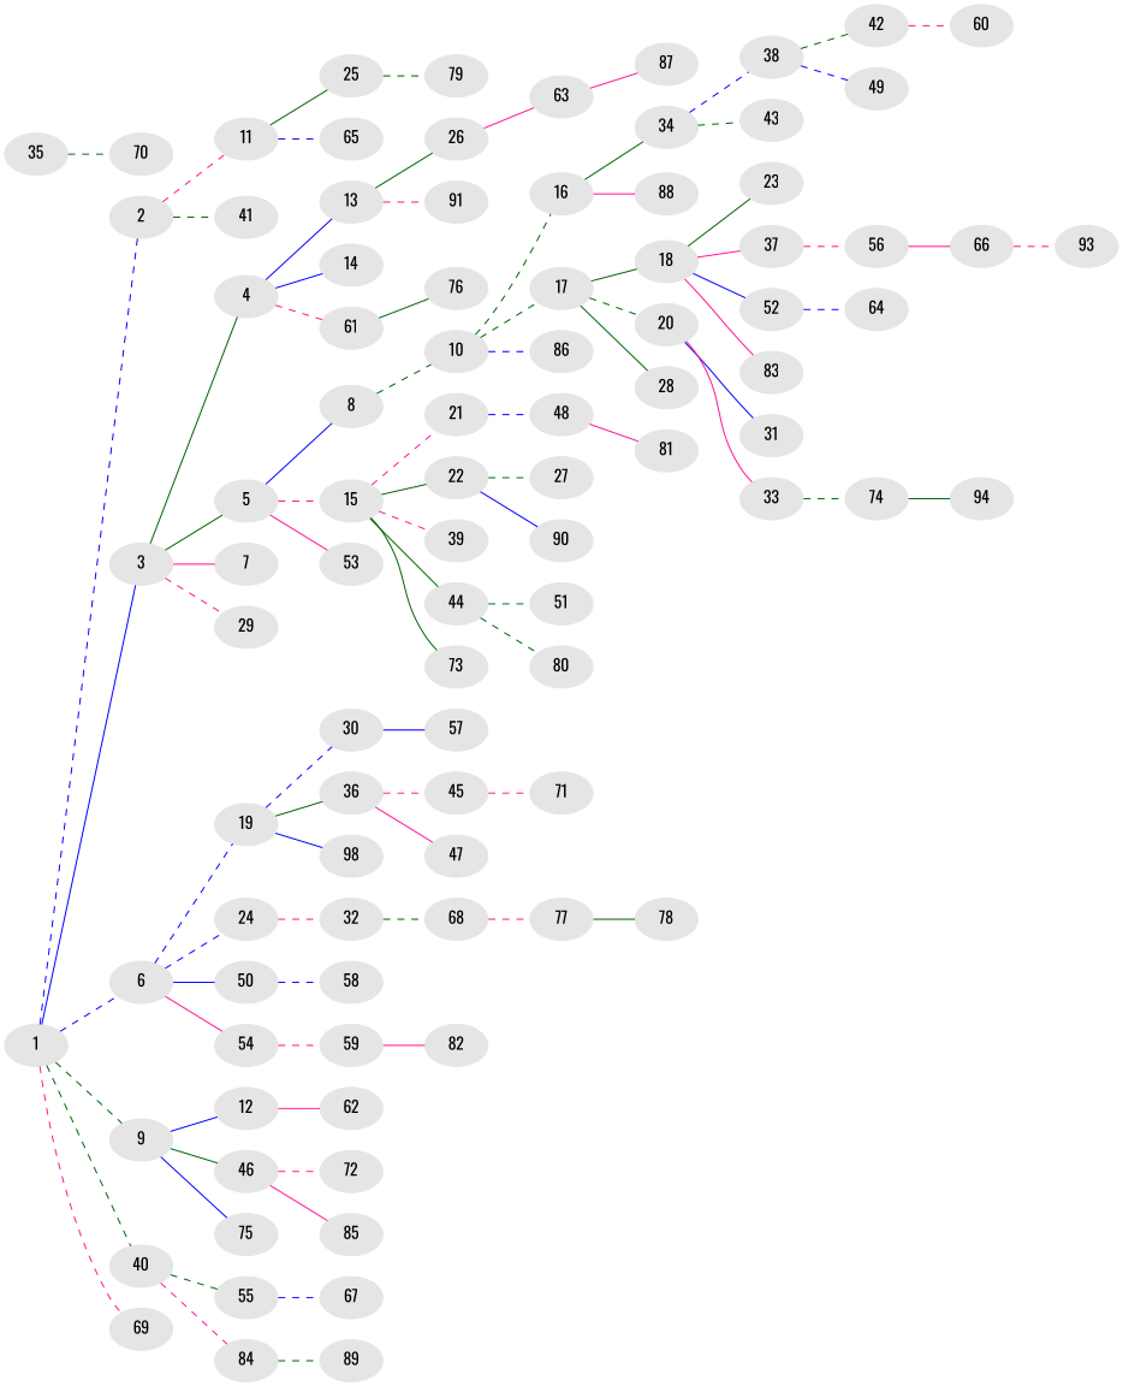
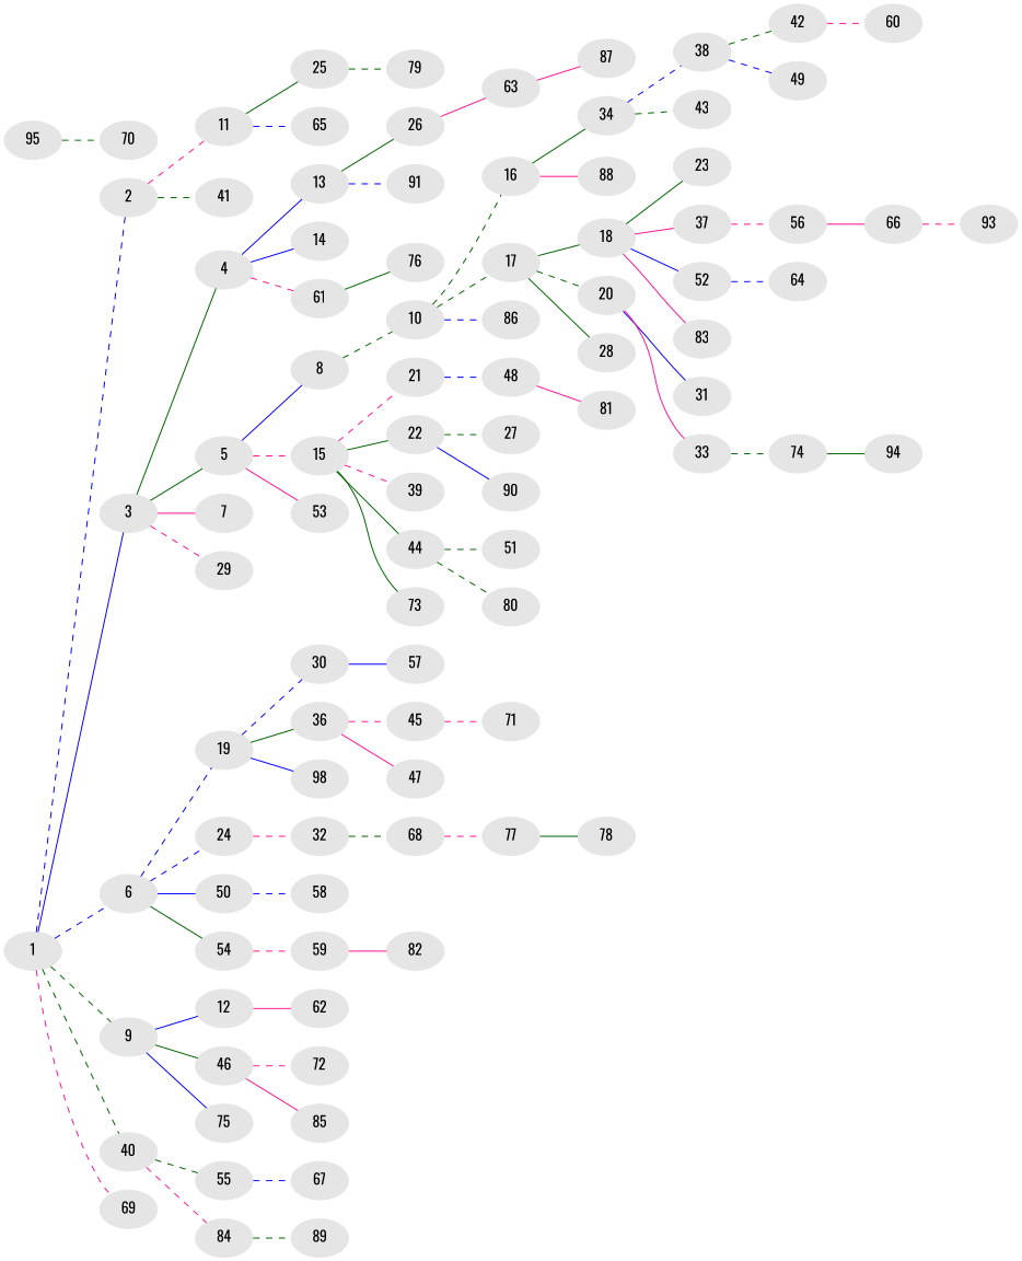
  graph {
    fontname=Oswald
    rankdir=LR
    node [color=gray90 fontname=Oswald style=filled]
    edge [color=darkgreen fontname=Oswald style=dashed]
    1
    2
    3
    6
    9
    40
    69
    11
    41
    4
    5
    7
    29
    19
    24
    50
    54
    12
    46
    75
    55
    84
    25
    65
    13
    14
    61
    8
    15
    53
    26
    91
    76
    10
    21
    22
    39
    44
    73
    30
    36
    n42 [label=98]
    32
    58
    59
    16
    17
    86
    62
    72
    85
    34
    88
    18
    20
    28
    79
    63
    48
    27
    90
    51
    80
    38
    43
    23
    37
    52
    83
    31
    33
    56
    64
    57
    45
    47
    74
    81
    68
-   35
+   35 [label=95]
    70
    87
    77
    94
    42
    49
    71
    66
    60
    67
    89
    82
    93
    78
    1 -- 2 [color=blue]
    1 -- 3 [color=blue style=solid]
    1 -- 6 [color=blue]
    1 -- 9
    1 -- 40
    1 -- 69 [color=deeppink]
    2 -- 11 [color=deeppink]
    2 -- 41
    3 -- 4 [style=solid]
    3 -- 5 [style=solid]
    3 -- 7 [color=deeppink style=solid]
    3 -- 29 [color=deeppink]
    6 -- 19 [color=blue]
    6 -- 24 [color=blue]
    6 -- 50 [color=blue style=solid]
-   6 -- 54 [color=deeppink style=solid]
+   6 -- 54 [style=solid]
    9 -- 12 [color=blue style=solid]
    9 -- 46 [style=solid]
    9 -- 75 [color=blue style=solid]
    40 -- 55
    40 -- 84 [color=deeppink]
    11 -- 25 [style=solid]
    11 -- 65 [color=blue]
    4 -- 13 [color=blue style=solid]
    4 -- 14 [color=blue style=solid]
    4 -- 61 [color=deeppink]
    5 -- 8 [color=blue style=solid]
    5 -- 15 [color=deeppink]
    5 -- 53 [color=deeppink style=solid]
    19 -- 30 [color=blue]
    19 -- 36 [style=solid]
    19 -- n42 [color=blue style=solid]
    24 -- 32 [color=deeppink]
    50 -- 58 [color=blue]
    54 -- 59 [color=deeppink]
    12 -- 62 [color=deeppink style=solid]
    46 -- 72 [color=deeppink]
    46 -- 85 [color=deeppink style=solid]
    55 -- 67 [color=blue]
    84 -- 89
    25 -- 79
    13 -- 26 [style=solid]
-   13 -- 91 [color=deeppink]
+   13 -- 91 [color=blue]
    61 -- 76 [style=solid]
    8 -- 10
    15 -- 21 [color=deeppink]
    15 -- 22 [style=solid]
    15 -- 39 [color=deeppink]
    15 -- 44 [style=solid]
    15 -- 73 [style=solid]
    26 -- 63 [color=deeppink style=solid]
    10 -- 16
    10 -- 17
    10 -- 86 [color=blue]
    21 -- 48 [color=blue]
    22 -- 27
    22 -- 90 [color=blue style=solid]
    44 -- 51
    44 -- 80
    30 -- 57 [color=blue style=solid]
    36 -- 45 [color=deeppink]
    36 -- 47 [color=deeppink style=solid]
    32 -- 68
    59 -- 82 [color=deeppink style=solid]
    16 -- 34 [style=solid]
    16 -- 88 [color=deeppink style=solid]
    17 -- 18 [style=solid]
    17 -- 20
    17 -- 28 [style=solid]
    34 -- 38 [color=blue]
    34 -- 43
    18 -- 23 [style=solid]
    18 -- 37 [color=deeppink style=solid]
    18 -- 52 [color=blue style=solid]
    18 -- 83 [color=deeppink style=solid]
    20 -- 31 [color=blue style=solid]
    20 -- 33 [color=deeppink style=solid]
    63 -- 87 [color=deeppink style=solid]
    48 -- 81 [color=deeppink style=solid]
    38 -- 42
    38 -- 49 [color=blue]
    37 -- 56 [color=deeppink]
    52 -- 64 [color=blue]
    33 -- 74
    56 -- 66 [color=deeppink style=solid]
    45 -- 71 [color=deeppink]
    74 -- 94 [style=solid]
    68 -- 77 [color=deeppink]
    35 -- 70
    77 -- 78 [style=solid]
    42 -- 60 [color=deeppink]
    66 -- 93 [color=deeppink]
  }
